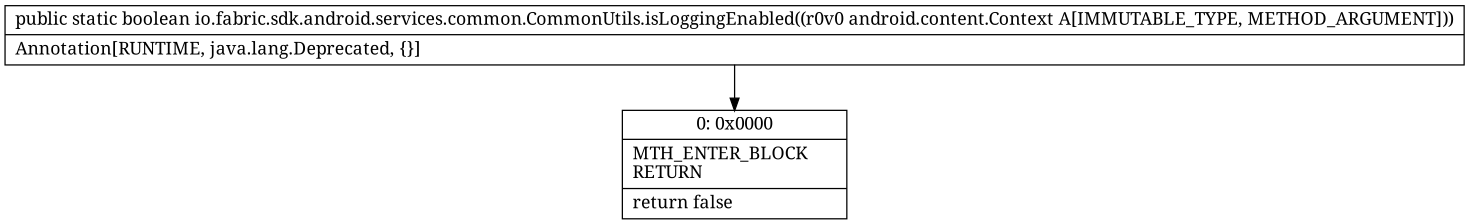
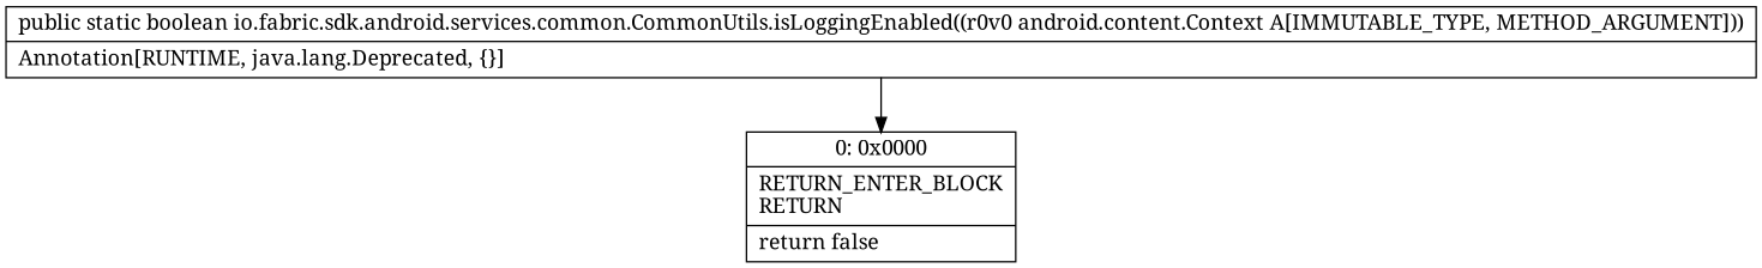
  digraph {
    fontname="Noto Serif"
    node [shape=record fontname="Noto Serif"]
-   n1 [label="{0\:\ 0x0000|MTH_ENTER_BLOCK\lRETURN\l|return false\l}"]
+   n1 [label="{0\:\ 0x0000|RETURN_ENTER_BLOCK\lRETURN\l|return false\l}"]
    n2 [label="{public static boolean io.fabric.sdk.android.services.common.CommonUtils.isLoggingEnabled((r0v0 android.content.Context A[IMMUTABLE_TYPE, METHOD_ARGUMENT]))  | Annotation[RUNTIME, java.lang.Deprecated, \{\}]\l}"]
    n2 -> n1 [fontname="Noto Serif"]
  }
